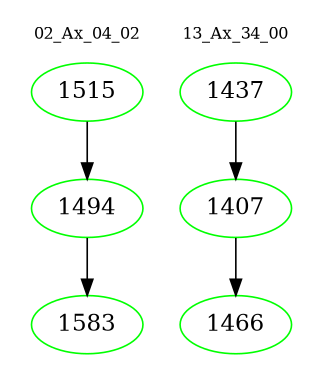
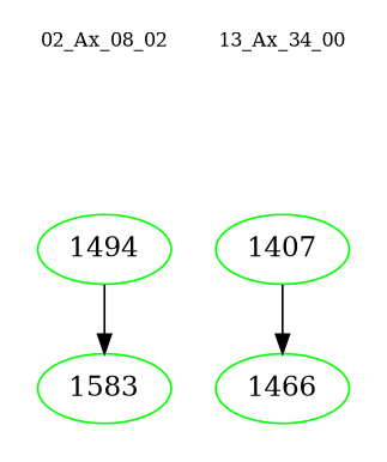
  digraph {
    fontname="DejaVu Serif"
    node [color=green fontname="DejaVu Serif"]
    edge [color=black fontname="DejaVu Serif"]
-   n1 [label=1515]
    n2 [label=1494]
    n3 [label=1583]
-   n4 [label=1437]
    n5 [label=1407]
    n6 [label=1466]
    subgraph cluster_1 {
      color=white
      fontsize=10
-     label="02_Ax_04_02"
-     n1
+     label="02_Ax_08_02"
      n2
      n3
    }
    subgraph cluster_2 {
      color=white
      fontsize=10
      label="13_Ax_34_00"
-     n4
      n5
      n6
    }
-   n1 -> n2
    n2 -> n3
-   n4 -> n5
    n5 -> n6
  }
